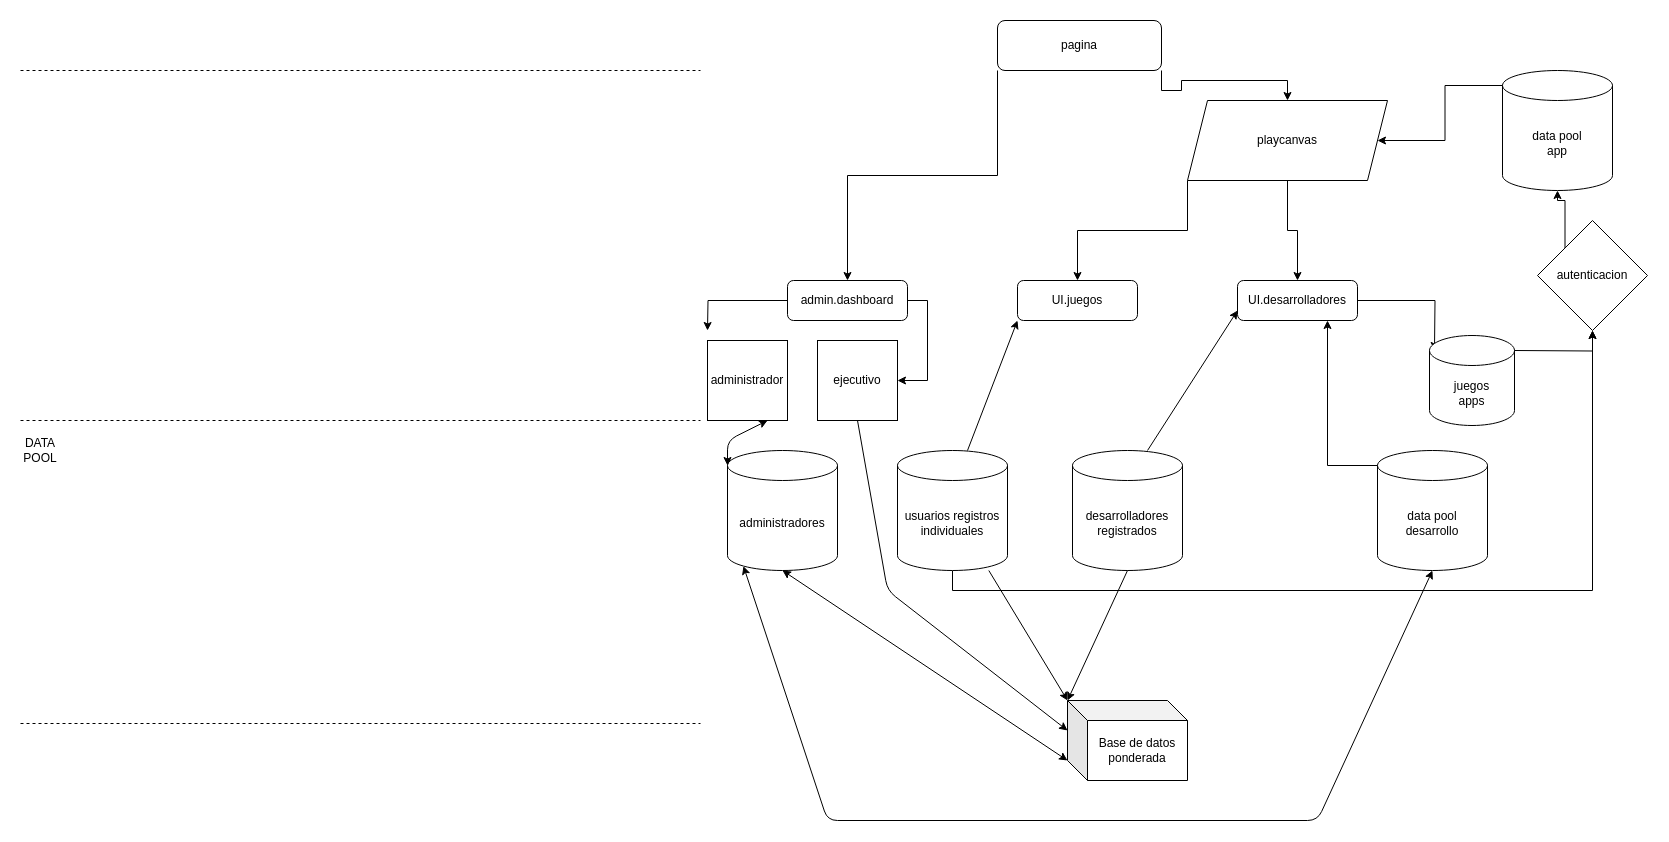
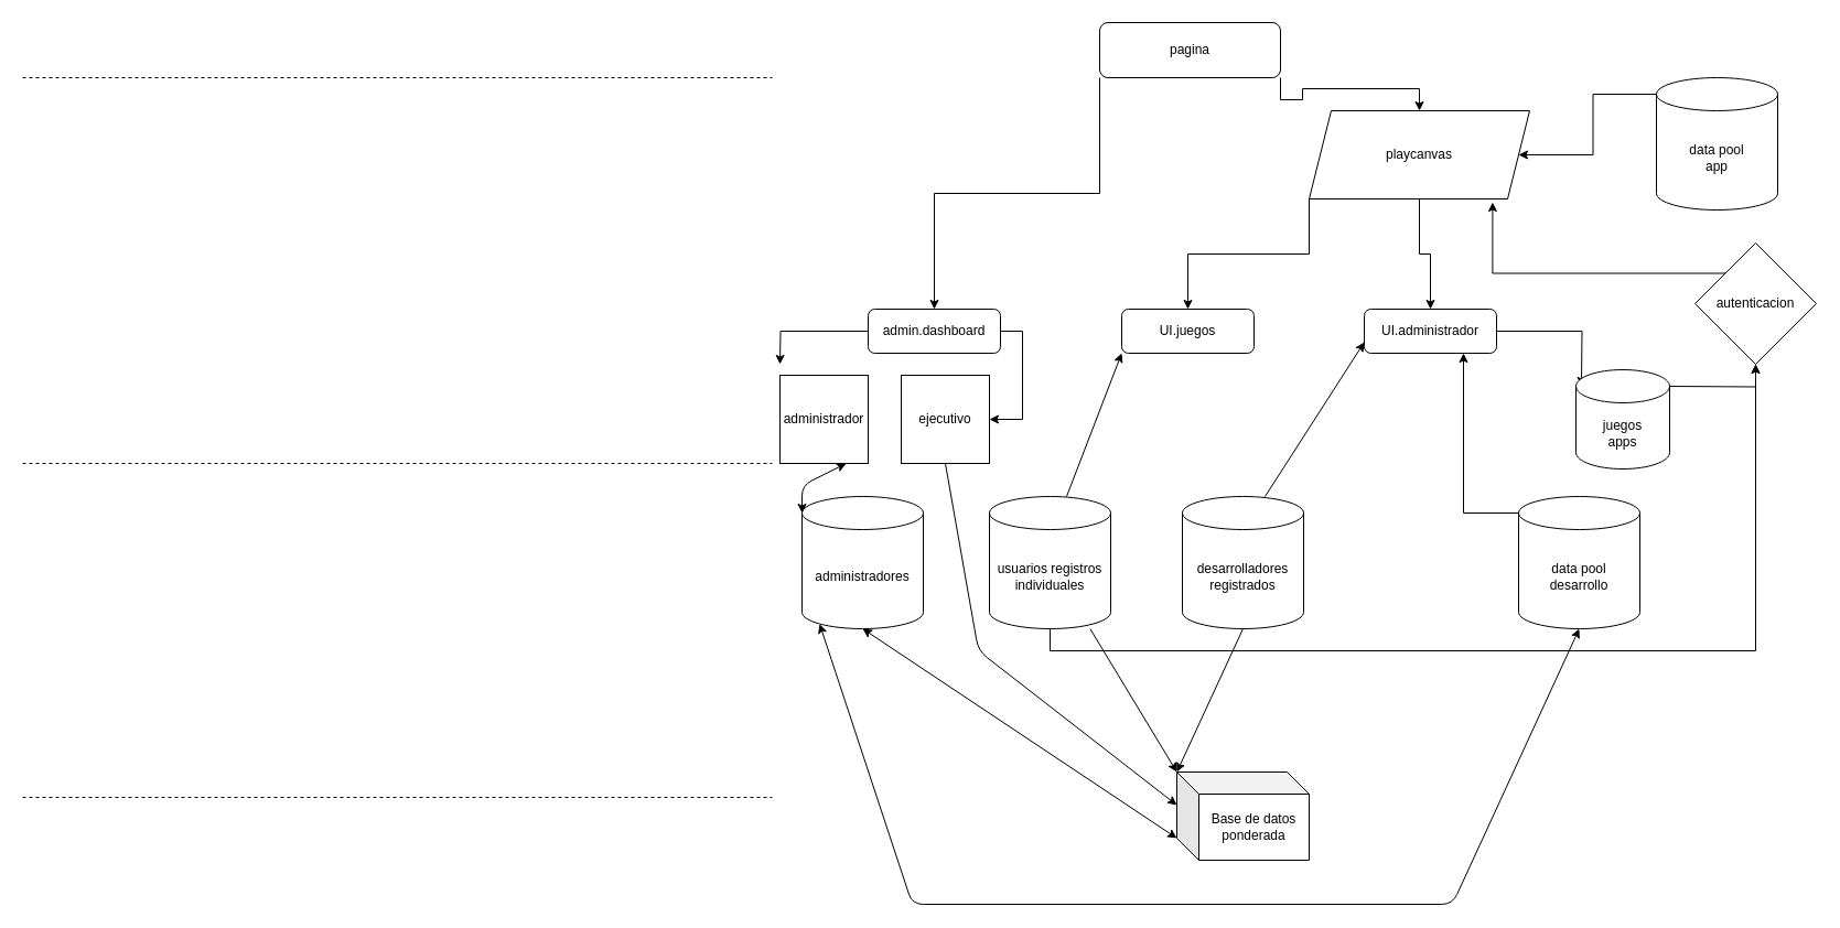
  <mxCell id="0" />
  <mxCell id="1" parent="0" />
  <mxCell id="2" style="edgeStyle=orthogonalEdgeStyle;rounded=0;orthogonalLoop=1;jettySize=auto;html=1;exitX=0;exitY=0.5;exitDx=0;exitDy=0;" edge="1" parent="1" source="4"><mxGeometry relative="1" as="geometry"><mxPoint x="707" y="330" as="targetPoint" /></mxGeometry></mxCell>
  <mxCell id="3" style="edgeStyle=orthogonalEdgeStyle;rounded=0;orthogonalLoop=1;jettySize=auto;html=1;exitX=1;exitY=0.5;exitDx=0;exitDy=0;entryX=1;entryY=0.5;entryDx=0;entryDy=0;" edge="1" parent="1" source="4" target="29"><mxGeometry relative="1" as="geometry" /></mxCell>
  <mxCell id="4" value="admin.dashboard " style="rounded=1;whiteSpace=wrap;html=1;fontSize=12;glass=0;strokeWidth=1;shadow=0;" parent="1" vertex="1"><mxGeometry x="787" y="280" width="120" height="40" as="geometry" /></mxCell>
  <mxCell id="5" value="UI.juegos" style="rounded=1;whiteSpace=wrap;html=1;fontSize=12;glass=0;strokeWidth=1;shadow=0;" vertex="1" parent="1"><mxGeometry x="1017" y="280" width="120" height="40" as="geometry" /></mxCell>
  <mxCell id="6" style="edgeStyle=orthogonalEdgeStyle;rounded=0;orthogonalLoop=1;jettySize=auto;html=1;exitX=1;exitY=0.5;exitDx=0;exitDy=0;" edge="1" parent="1" source="7"><mxGeometry relative="1" as="geometry"><mxPoint x="1434" y="350" as="targetPoint" /></mxGeometry></mxCell>
- <mxCell id="7" value="UI.desarrolladores" style="rounded=1;whiteSpace=wrap;html=1;fontSize=12;glass=0;strokeWidth=1;shadow=0;" vertex="1" parent="1"><mxGeometry x="1237" y="280" width="120" height="40" as="geometry" /></mxCell>
+ <mxCell id="7" value="UI.administrador" style="rounded=1;whiteSpace=wrap;html=1;fontSize=12;glass=0;strokeWidth=1;shadow=0;" vertex="1" parent="1"><mxGeometry x="1237" y="280" width="120" height="40" as="geometry" /></mxCell>
  <mxCell id="8" value="&lt;div&gt;Base de datos &lt;br&gt;&lt;/div&gt;&lt;div&gt;ponderada&lt;br&gt;&lt;/div&gt;" style="shape=cube;whiteSpace=wrap;html=1;boundedLbl=1;backgroundOutline=1;darkOpacity=0.05;darkOpacity2=0.1;" vertex="1" parent="1"><mxGeometry x="1067" y="700" width="120" height="80" as="geometry" /></mxCell>
  <mxCell id="9" style="edgeStyle=orthogonalEdgeStyle;rounded=0;orthogonalLoop=1;jettySize=auto;html=1;exitX=0.5;exitY=1;exitDx=0;exitDy=0;exitPerimeter=0;" edge="1" parent="1" source="10" target="34"><mxGeometry relative="1" as="geometry" /></mxCell>
  <mxCell id="10" value="usuarios registros individuales" style="shape=cylinder3;whiteSpace=wrap;html=1;boundedLbl=1;backgroundOutline=1;size=15;" vertex="1" parent="1"><mxGeometry x="897" y="450" width="110" height="120" as="geometry" /></mxCell>
  <mxCell id="11" value="&lt;div&gt;desarrolladores&lt;/div&gt;&lt;div&gt;registrados&lt;br&gt;&lt;/div&gt;" style="shape=cylinder3;whiteSpace=wrap;html=1;boundedLbl=1;backgroundOutline=1;size=15;" vertex="1" parent="1"><mxGeometry x="1072" y="450" width="110" height="120" as="geometry" /></mxCell>
  <mxCell id="12" style="edgeStyle=orthogonalEdgeStyle;rounded=0;orthogonalLoop=1;jettySize=auto;html=1;exitX=0;exitY=0;exitDx=0;exitDy=15;exitPerimeter=0;entryX=1;entryY=0.5;entryDx=0;entryDy=0;" edge="1" parent="1" source="13" target="27"><mxGeometry relative="1" as="geometry" /></mxCell>
  <mxCell id="13" value="&lt;div&gt;data pool&lt;/div&gt;&lt;div&gt;app&lt;br&gt;&lt;/div&gt;" style="shape=cylinder3;whiteSpace=wrap;html=1;boundedLbl=1;backgroundOutline=1;size=15;" vertex="1" parent="1"><mxGeometry x="1502" y="70" width="110" height="120" as="geometry" /></mxCell>
  <mxCell id="14" style="edgeStyle=orthogonalEdgeStyle;rounded=0;orthogonalLoop=1;jettySize=auto;html=1;exitX=0;exitY=0;exitDx=0;exitDy=15;exitPerimeter=0;entryX=0.75;entryY=1;entryDx=0;entryDy=0;" edge="1" parent="1" source="15" target="7"><mxGeometry relative="1" as="geometry" /></mxCell>
  <mxCell id="15" value="&lt;div&gt;data pool&lt;/div&gt;&lt;div&gt;desarrollo&lt;br&gt;&lt;/div&gt;" style="shape=cylinder3;whiteSpace=wrap;html=1;boundedLbl=1;backgroundOutline=1;size=15;" vertex="1" parent="1"><mxGeometry x="1377" y="450" width="110" height="120" as="geometry" /></mxCell>
  <mxCell id="16" value="administradores" style="shape=cylinder3;whiteSpace=wrap;html=1;boundedLbl=1;backgroundOutline=1;size=15;" vertex="1" parent="1"><mxGeometry x="727" y="450" width="110" height="120" as="geometry" /></mxCell>
  <mxCell id="17" value="" style="endArrow=classic;html=1;entryX=0;entryY=0;entryDx=0;entryDy=0;entryPerimeter=0;" edge="1" parent="1" source="10" target="8"><mxGeometry width="50" height="50" relative="1" as="geometry"><mxPoint x="967" y="510" as="sourcePoint" /><mxPoint x="1017" y="460" as="targetPoint" /></mxGeometry></mxCell>
  <mxCell id="18" value="" style="endArrow=classic;html=1;entryX=0;entryY=0;entryDx=0;entryDy=0;entryPerimeter=0;exitX=0.5;exitY=1;exitDx=0;exitDy=0;exitPerimeter=0;" edge="1" parent="1" source="11" target="8"><mxGeometry width="50" height="50" relative="1" as="geometry"><mxPoint x="998.316" y="580" as="sourcePoint" /><mxPoint x="1077" y="710" as="targetPoint" /></mxGeometry></mxCell>
  <mxCell id="19" value="" style="endArrow=classic;html=1;exitX=0.5;exitY=0;exitDx=0;exitDy=0;exitPerimeter=0;" edge="1" parent="1"><mxGeometry width="50" height="50" relative="1" as="geometry"><mxPoint x="967" y="450" as="sourcePoint" /><mxPoint x="1017" y="320" as="targetPoint" /></mxGeometry></mxCell>
  <mxCell id="20" value="" style="endArrow=classic;html=1;exitX=0.5;exitY=0;exitDx=0;exitDy=0;exitPerimeter=0;entryX=0;entryY=0.75;entryDx=0;entryDy=0;" edge="1" parent="1" target="7"><mxGeometry width="50" height="50" relative="1" as="geometry"><mxPoint x="1147" y="450" as="sourcePoint" /><mxPoint x="1264.647" y="130" as="targetPoint" /></mxGeometry></mxCell>
  <mxCell id="21" value="" style="endArrow=classic;startArrow=classic;html=1;exitX=0.5;exitY=1;exitDx=0;exitDy=0;exitPerimeter=0;entryX=0;entryY=0;entryDx=0;entryDy=60;entryPerimeter=0;" edge="1" parent="1" source="16" target="8"><mxGeometry width="50" height="50" relative="1" as="geometry"><mxPoint x="817" y="630" as="sourcePoint" /><mxPoint x="867" y="580" as="targetPoint" /></mxGeometry></mxCell>
  <mxCell id="22" style="edgeStyle=orthogonalEdgeStyle;rounded=0;orthogonalLoop=1;jettySize=auto;html=1;exitX=0;exitY=1;exitDx=0;exitDy=0;entryX=0.5;entryY=0;entryDx=0;entryDy=0;" edge="1" parent="1" source="24" target="4"><mxGeometry relative="1" as="geometry" /></mxCell>
  <mxCell id="23" style="edgeStyle=orthogonalEdgeStyle;rounded=0;orthogonalLoop=1;jettySize=auto;html=1;exitX=1;exitY=1;exitDx=0;exitDy=0;" edge="1" parent="1" source="24" target="27"><mxGeometry relative="1" as="geometry" /></mxCell>
  <mxCell id="24" value="pagina" style="rounded=1;whiteSpace=wrap;html=1;" vertex="1" parent="1"><mxGeometry x="997" y="20" width="164" height="50" as="geometry" /></mxCell>
  <mxCell id="25" style="edgeStyle=orthogonalEdgeStyle;rounded=0;orthogonalLoop=1;jettySize=auto;html=1;entryX=0.5;entryY=0;entryDx=0;entryDy=0;" edge="1" parent="1" source="27" target="7"><mxGeometry relative="1" as="geometry" /></mxCell>
  <mxCell id="26" style="edgeStyle=orthogonalEdgeStyle;rounded=0;orthogonalLoop=1;jettySize=auto;html=1;exitX=0;exitY=1;exitDx=0;exitDy=0;entryX=0.5;entryY=0;entryDx=0;entryDy=0;" edge="1" parent="1" source="27" target="5"><mxGeometry relative="1" as="geometry" /></mxCell>
  <mxCell id="27" value="playcanvas" style="shape=parallelogram;perimeter=parallelogramPerimeter;whiteSpace=wrap;html=1;fixedSize=1;" vertex="1" parent="1"><mxGeometry x="1187" y="100" width="200" height="80" as="geometry" /></mxCell>
  <mxCell id="28" value="administrador" style="whiteSpace=wrap;html=1;aspect=fixed;" vertex="1" parent="1"><mxGeometry x="707" y="340" width="80" height="80" as="geometry" /></mxCell>
  <mxCell id="29" value="ejecutivo" style="whiteSpace=wrap;html=1;aspect=fixed;" vertex="1" parent="1"><mxGeometry x="817" y="340" width="80" height="80" as="geometry" /></mxCell>
  <mxCell id="30" value="" style="endArrow=classic;startArrow=classic;html=1;entryX=0.75;entryY=1;entryDx=0;entryDy=0;exitX=0;exitY=0;exitDx=0;exitDy=15;exitPerimeter=0;" edge="1" parent="1" source="16" target="28"><mxGeometry width="50" height="50" relative="1" as="geometry"><mxPoint x="977" y="570" as="sourcePoint" /><mxPoint x="1027" y="520" as="targetPoint" /><Array as="points"><mxPoint x="727" y="440" /></Array></mxGeometry></mxCell>
  <mxCell id="31" value="" style="endArrow=classic;startArrow=classic;html=1;exitX=0.145;exitY=1;exitDx=0;exitDy=-4.35;exitPerimeter=0;entryX=0.5;entryY=1;entryDx=0;entryDy=0;entryPerimeter=0;" edge="1" parent="1" source="16" target="15"><mxGeometry width="50" height="50" relative="1" as="geometry"><mxPoint x="977" y="570" as="sourcePoint" /><mxPoint x="1027" y="520" as="targetPoint" /><Array as="points"><mxPoint x="827" y="820" /><mxPoint x="1317" y="820" /></Array></mxGeometry></mxCell>
  <mxCell id="32" value="" style="endArrow=classic;html=1;exitX=0.5;exitY=1;exitDx=0;exitDy=0;entryX=0;entryY=0;entryDx=0;entryDy=30;entryPerimeter=0;" edge="1" parent="1" source="29" target="8"><mxGeometry width="50" height="50" relative="1" as="geometry"><mxPoint x="977" y="570" as="sourcePoint" /><mxPoint x="1027" y="520" as="targetPoint" /><Array as="points"><mxPoint x="887" y="590" /></Array></mxGeometry></mxCell>
- <mxCell id="33" style="edgeStyle=orthogonalEdgeStyle;rounded=0;orthogonalLoop=1;jettySize=auto;html=1;exitX=0;exitY=0;exitDx=0;exitDy=0;" edge="1" parent="1" source="34" target="13"><mxGeometry relative="1" as="geometry" /></mxCell>
+ <mxCell id="33" style="edgeStyle=orthogonalEdgeStyle;rounded=0;orthogonalLoop=1;jettySize=auto;html=1;exitX=0;exitY=0;exitDx=0;exitDy=0;entryX=0.832;entryY=1.038;entryDx=0;entryDy=0;entryPerimeter=0;" edge="1" parent="1" source="34" target="27"><mxGeometry relative="1" as="geometry" /></mxCell>
  <mxCell id="34" value="autenticacion" style="rhombus;whiteSpace=wrap;html=1;" vertex="1" parent="1"><mxGeometry x="1537" y="220" width="110" height="110" as="geometry" /></mxCell>
  <mxCell id="35" style="edgeStyle=orthogonalEdgeStyle;rounded=0;orthogonalLoop=1;jettySize=auto;html=1;exitX=1;exitY=0.5;exitDx=0;exitDy=0;entryX=0.5;entryY=1;entryDx=0;entryDy=0;" edge="1" parent="1" target="34"><mxGeometry relative="1" as="geometry"><mxPoint x="1514" y="350" as="sourcePoint" /></mxGeometry></mxCell>
  <mxCell id="36" value="&lt;div&gt;juegos&lt;/div&gt;&lt;div&gt;apps&lt;br&gt;&lt;/div&gt;" style="shape=cylinder3;whiteSpace=wrap;html=1;boundedLbl=1;backgroundOutline=1;size=15;" vertex="1" parent="1"><mxGeometry x="1429" y="335" width="85" height="90" as="geometry" /></mxCell>
  <mxCell id="37" value="" style="endArrow=none;dashed=1;html=1;" edge="1" parent="1"><mxGeometry width="50" height="50" relative="1" as="geometry"><mxPoint x="20" y="723" as="sourcePoint" /><mxPoint x="700" y="723" as="targetPoint" /></mxGeometry></mxCell>
  <mxCell id="38" value="" style="endArrow=none;dashed=1;html=1;" edge="1" parent="1"><mxGeometry width="50" height="50" relative="1" as="geometry"><mxPoint x="20" y="420" as="sourcePoint" /><mxPoint x="700" y="420" as="targetPoint" /></mxGeometry></mxCell>
  <mxCell id="39" value="" style="endArrow=none;dashed=1;html=1;" edge="1" parent="1"><mxGeometry width="50" height="50" relative="1" as="geometry"><mxPoint x="20" y="70" as="sourcePoint" /><mxPoint x="700" y="70" as="targetPoint" /></mxGeometry></mxCell>
- <mxCell id="40" value="DATA POOL" style="text;html=1;strokeColor=none;fillColor=none;align=center;verticalAlign=middle;whiteSpace=wrap;rounded=0;" vertex="1" parent="1"><mxGeometry x="20" y="440" width="40" height="20" as="geometry" /></mxCell>
